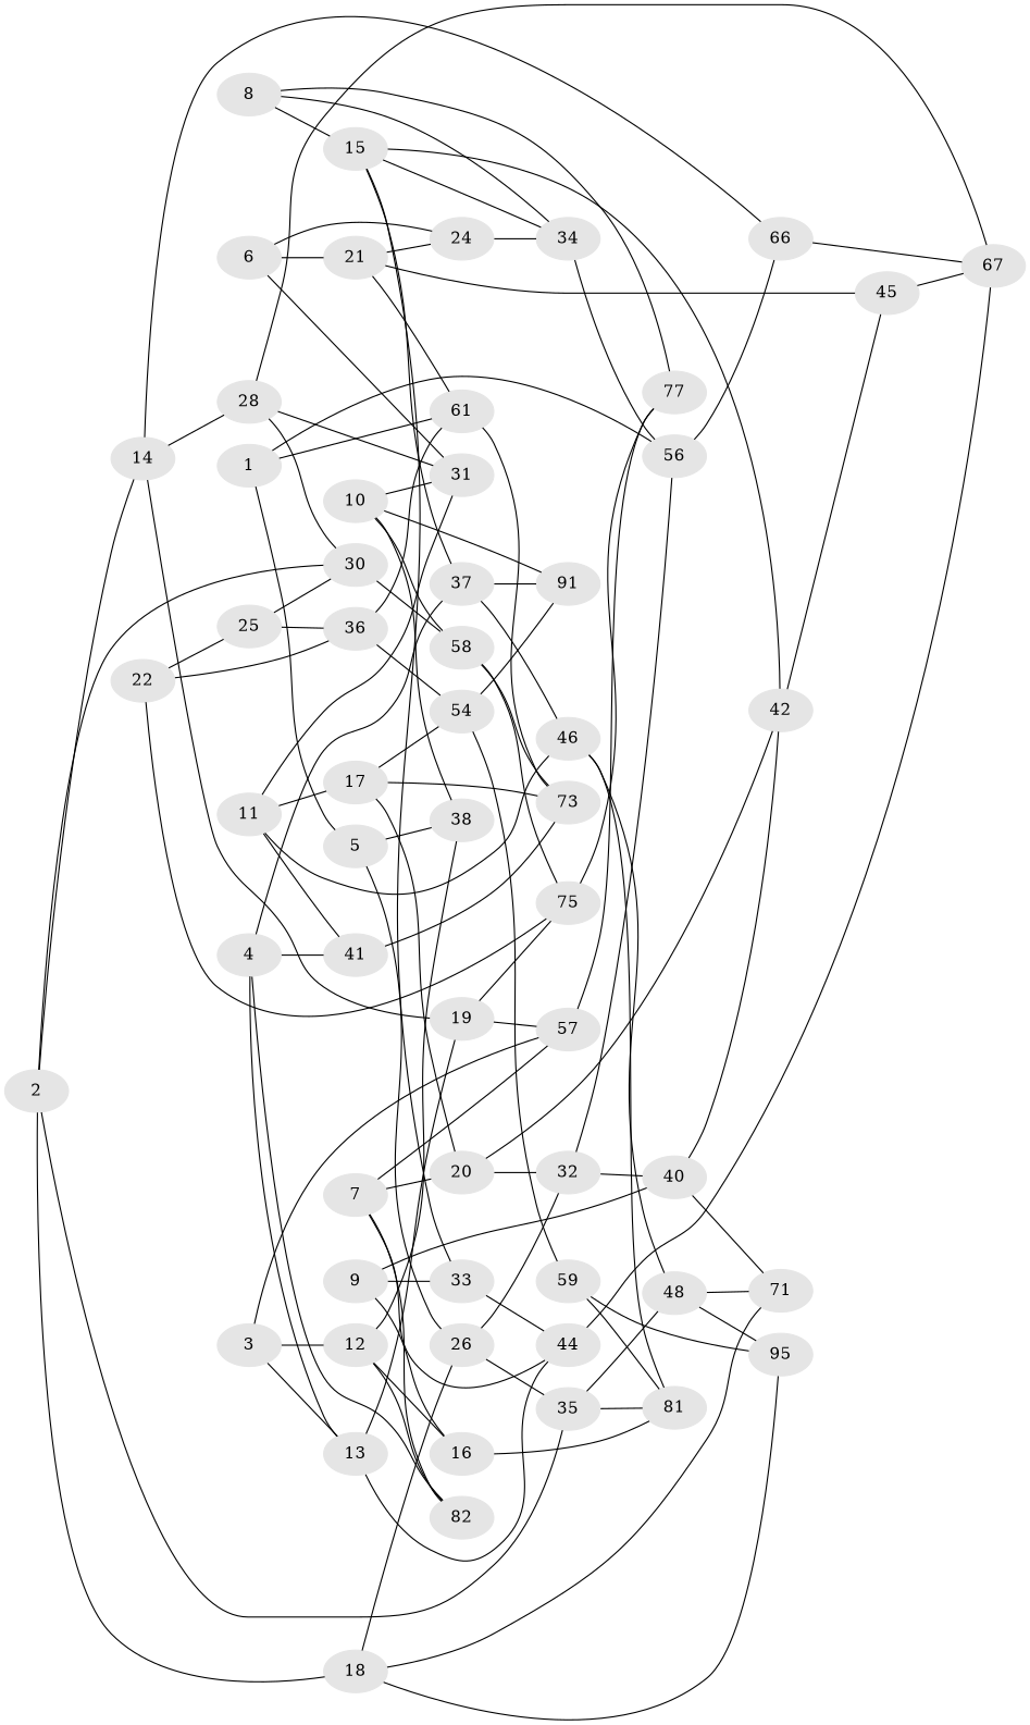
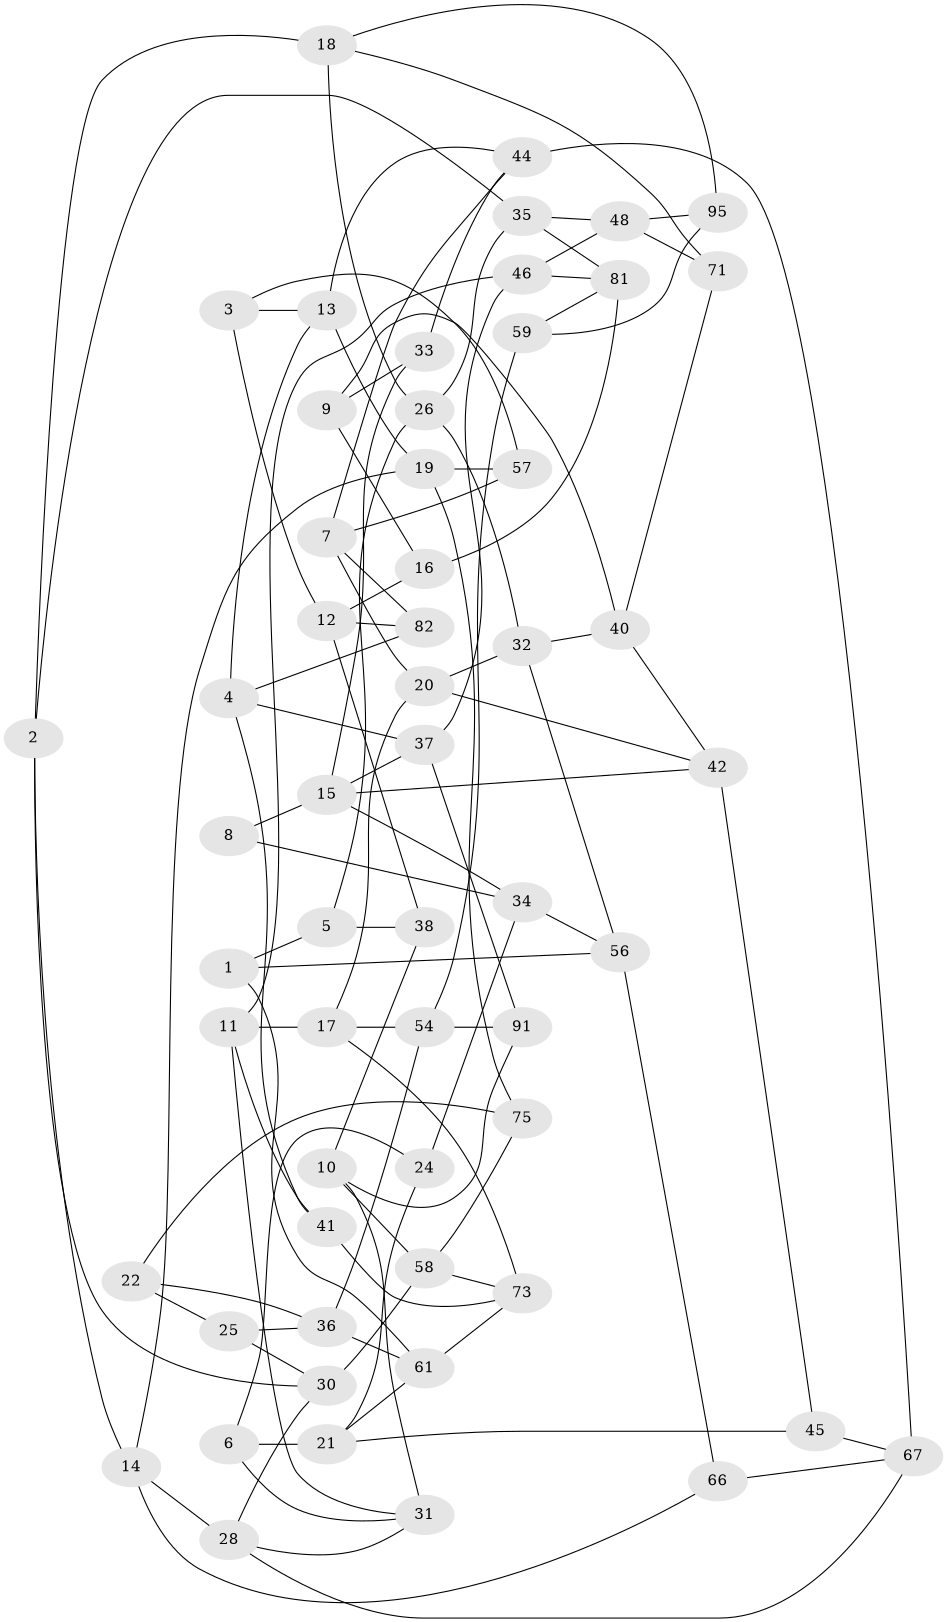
  graph {
    rankdir=LR
    node [color=gray90 style=filled]
    1
    5
    56 [super="+60"]
    61 [super="+98"]
    26 [super="+78"]
    38
    66
    73 [super="+96"]
    2 [super="+23"]
    14 [super="+50"]
    18 [super="+92"]
    30 [super="+85"]
    35 [super="+87"]
    19 [super="+52"]
    28 [super="+70"]
    71
    95
    58 [super="+65"]
    81 [super="+90"]
    48 [super="+72"]
    12 [super="+99"]
    82
    16
    3
    13 [super="+79"]
    57 [super="+84"]
    44 [super="+86"]
-   77
    4 [super="+29"]
    37 [super="+49"]
    41
    91
    46 [super="+64"]
    32 [super="+74"]
    6 [super="+51"]
    21 [super="+88"]
    24 [super="+62"]
    31 [super="+53"]
    45
    34 [super="+39"]
    7 [super="+68"]
    20 [super="+27"]
    42 [super="+97"]
    67 [super="+89"]
    8 [super="+93"]
    15 [super="+63"]
    33 [super="+47"]
    9 [super="+69"]
    40 [super="+83"]
    10 [super="+76"]
    75 [super="+100"]
    11 [super="+43"]
    17 [super="+80"]
    54 [super="+55"]
    59
    22
    25
    36 [super="+94"]
    1 -- 5
    1 -- 56
    1 -- 61
    5 -- 26
    5 -- 38
    56 -- 66
    61 -- 73
    26 -- 35
    26 -- 32
    66 -- 67
    2 -- 14
    2 -- 18
    2 -- 30
    2 -- 35
    14 -- 66
    14 -- 19
    14 -- 28
    18 -- 26
    18 -- 71
    18 -- 95
    30 -- 58
    35 -- 81
    35 -- 48
    19 -- 57
    19 -- 75
    28 -- 30
    28 -- 31
    28 -- 67
    58 -- 73
    58 -- 75
    48 -- 71
    48 -- 95
    12 -- 38
    12 -- 82
    12 -- 16
    16 -- 81
    3 -- 12
    3 -- 13
    3 -- 57
    13 -- 19
    13 -- 44
-   57 -- 77
    44 -- 67
    4 -- 82
    4 -- 13
    4 -- 37
    4 -- 41
    37 -- 91
    37 -- 46
    41 -- 73
    46 -- 81
    46 -- 48
    32 -- 56
    32 -- 40
    6 -- 21 [weight=2]
    6 -- 24
    6 -- 31
    21 -- 61
    21 -- 24
    21 -- 45
    24 -- 34
    45 -- 67
    34 -- 56
    7 -- 82
    7 -- 57
    7 -- 44
    7 -- 20
    20 -- 32
    20 -- 42
    42 -- 45
-   8 -- 77
    8 -- 34
    8 -- 15
    15 -- 37
    15 -- 34
    15 -- 42
    15 -- 33
    33 -- 44
    9 -- 16
    9 -- 33 [weight=2]
    9 -- 40
    40 -- 71
    40 -- 42
    10 -- 38
    10 -- 58
    10 -- 91
    10 -- 31
-   75 -- 77
    11 -- 41
    11 -- 46
    11 -- 31
    11 -- 17
    17 -- 73
    17 -- 20
    17 -- 54
    54 -- 91
    54 -- 59
    59 -- 95
    59 -- 81
    22 -- 75
    22 -- 25
    22 -- 36
    25 -- 30
    25 -- 36
    36 -- 61
    36 -- 54
  }
